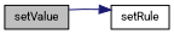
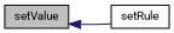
  digraph {
    rankdir=LR
    fontname=Roboto
    node [color=black fontname=Roboto fontsize=10 shape=record style=filled]
    n1 [fillcolor=grey75 fontcolor=black height=0.2 label=setValue width=0.4]
    n2 [fillcolor=white height=0.2 label=setRule width=0.4]
-   n2 -> n1 [color=midnightblue dir=back fontname=Roboto fontsize=10 labelfontname=Helvetica labelfontsize=10 style=solid]
+   n1 -> n2 [color=midnightblue dir=back fontname=Roboto fontsize=10 labelfontname=Helvetica labelfontsize=10 style=solid]
  }
